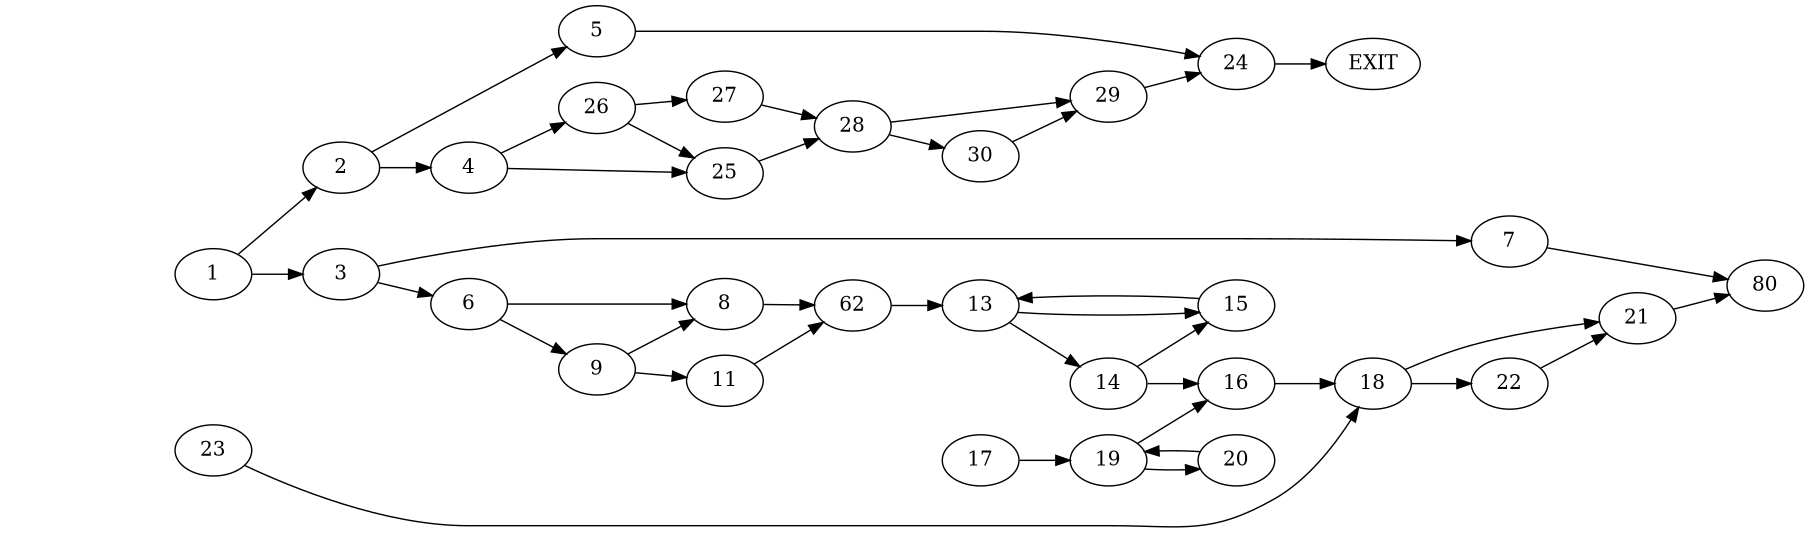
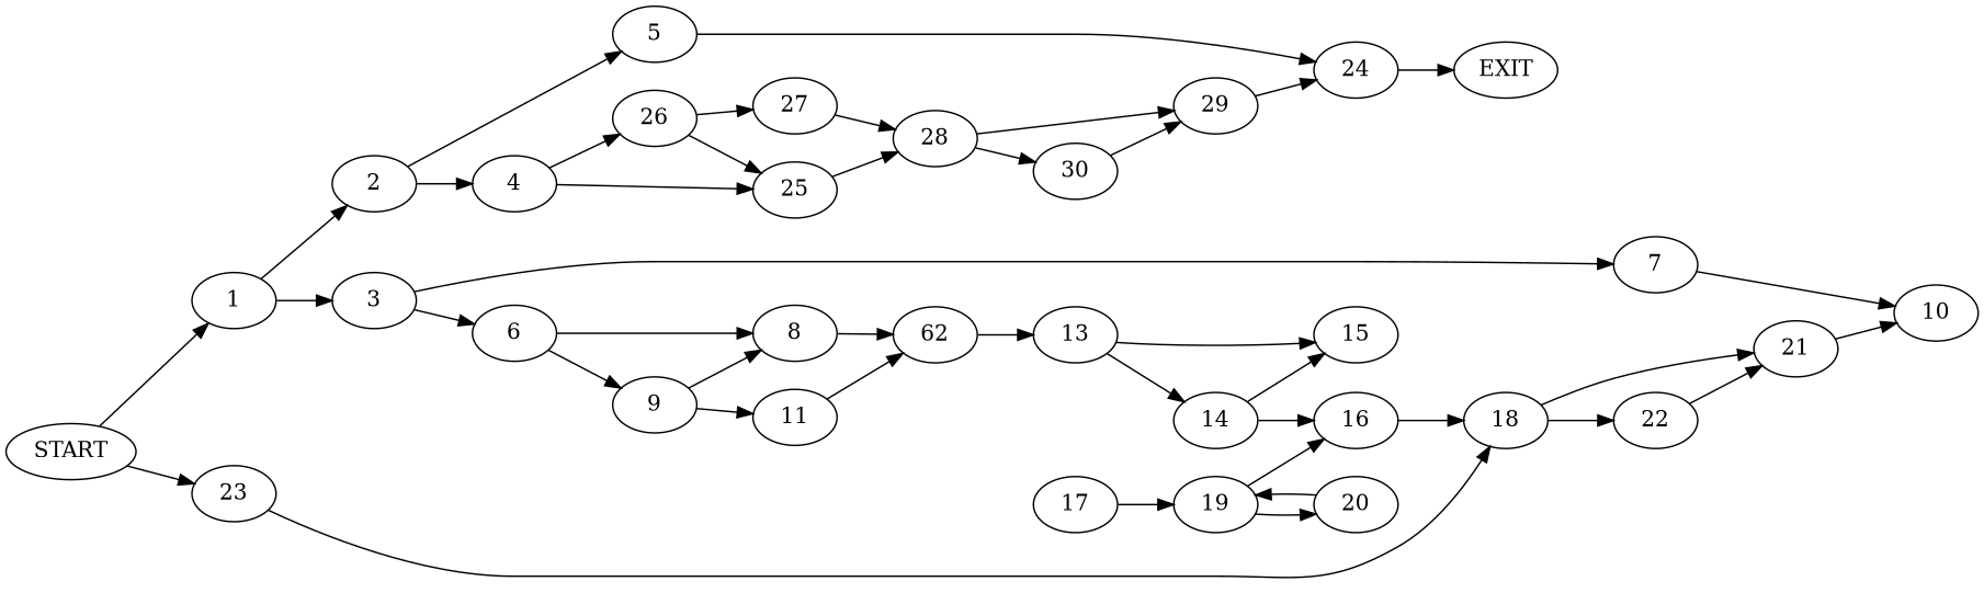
  digraph {
    rankdir=LR
+   n1 [label=START]
    1
    23
    2
    3
    18
    n7 [label=EXIT]
    4
    5
    6
    7
    25
    26
    24
    8
    9
-   10 [label=80]
+   10
    28
    27
    n20 [label=62]
    11
    13
    14
    15
    16
    17
    19
    21
    22
    20
    29
    30
+   n1 -> 1
+   n1 -> 23
    1 -> 2
    1 -> 3
    23 -> 18
    2 -> 4
    2 -> 5
    3 -> 6
    3 -> 7
    18 -> 21
    18 -> 22
    4 -> 25
    4 -> 26
    5 -> 24
    6 -> 8
    6 -> 9
    7 -> 10
    25 -> 28
    26 -> 25
    26 -> 27
    24 -> n7
    8 -> n20
    9 -> 8
    9 -> 11
    28 -> 29
    28 -> 30
    27 -> 28
    n20 -> 13
    11 -> n20
    13 -> 14
    13 -> 15
    14 -> 15
    14 -> 16
-   15 -> 13
    16 -> 18
    17 -> 19
    19 -> 16
    19 -> 20
    21 -> 10
    22 -> 21
    20 -> 19
    29 -> 24
    30 -> 29
  }
